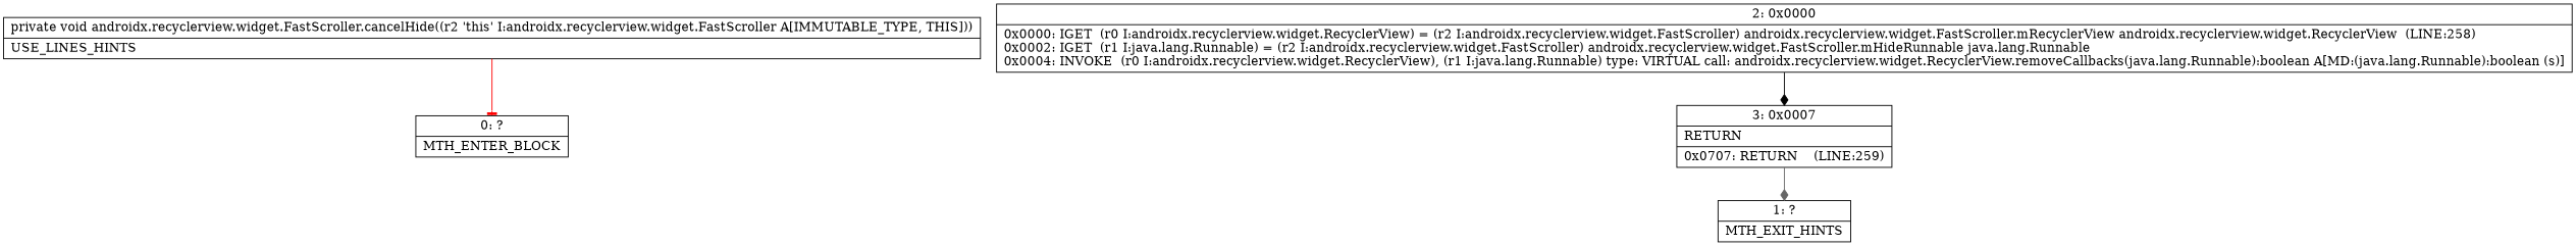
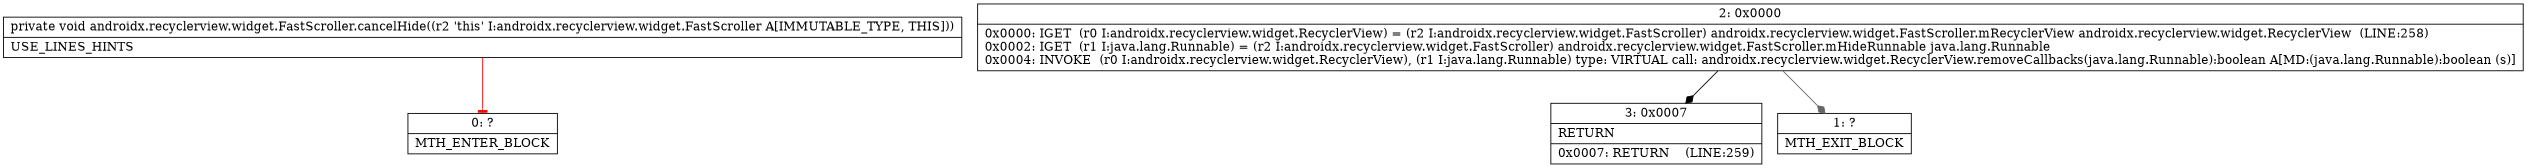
  digraph {
    node [shape=record]
    edge [arrowhead=diamond]
    n1 [label="{0\:\ ?|MTH_ENTER_BLOCK\l}"]
    n2 [label="{2\:\ 0x0000|0x0000: IGET  (r0 I:androidx.recyclerview.widget.RecyclerView) = (r2 I:androidx.recyclerview.widget.FastScroller) androidx.recyclerview.widget.FastScroller.mRecyclerView androidx.recyclerview.widget.RecyclerView  (LINE:258)\l0x0002: IGET  (r1 I:java.lang.Runnable) = (r2 I:androidx.recyclerview.widget.FastScroller) androidx.recyclerview.widget.FastScroller.mHideRunnable java.lang.Runnable \l0x0004: INVOKE  (r0 I:androidx.recyclerview.widget.RecyclerView), (r1 I:java.lang.Runnable) type: VIRTUAL call: androidx.recyclerview.widget.RecyclerView.removeCallbacks(java.lang.Runnable):boolean A[MD:(java.lang.Runnable):boolean (s)]\l}"]
-   n3 [label="{3\:\ 0x0007|RETURN\l|0x0707: RETURN    (LINE:259)\l}"]
-   n4 [label="{1\:\ ?|MTH_EXIT_HINTS\l}"]
+   n3 [label="{3\:\ 0x0007|RETURN\l|0x0007: RETURN    (LINE:259)\l}"]
+   n4 [label="{1\:\ ?|MTH_EXIT_BLOCK\l}"]
    n5 [label="{private void androidx.recyclerview.widget.FastScroller.cancelHide((r2 'this' I:androidx.recyclerview.widget.FastScroller A[IMMUTABLE_TYPE, THIS]))  | USE_LINES_HINTS\l}"]
    n2 -> n3 [color=black]
-   n3 -> n4 [color=gray40]
+   n2 -> n4 [color=gray40]
    n5 -> n1 [arrowhead=tee color=red]
  }
